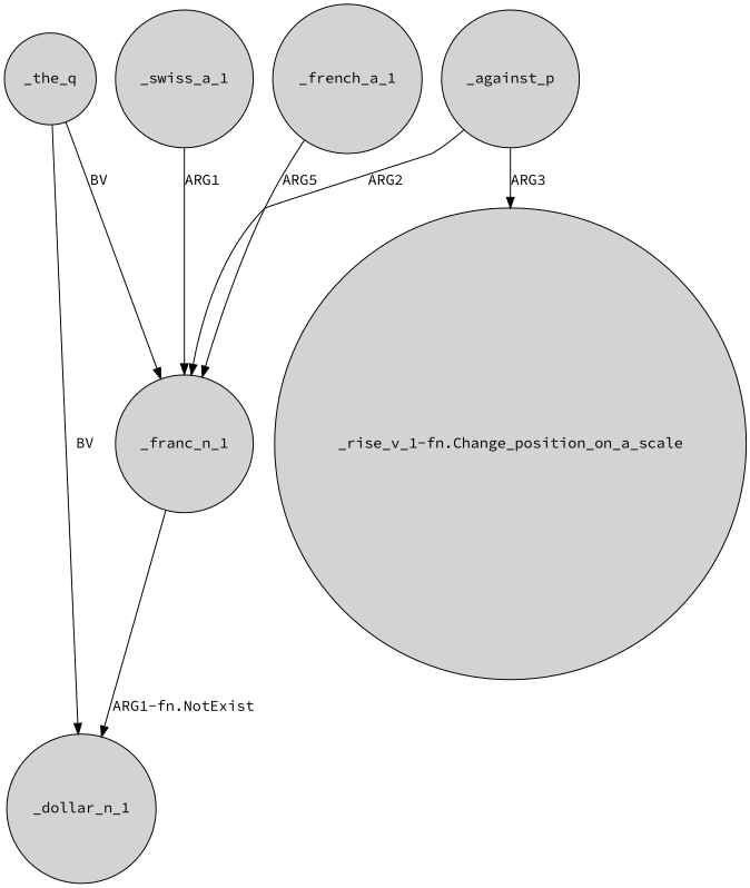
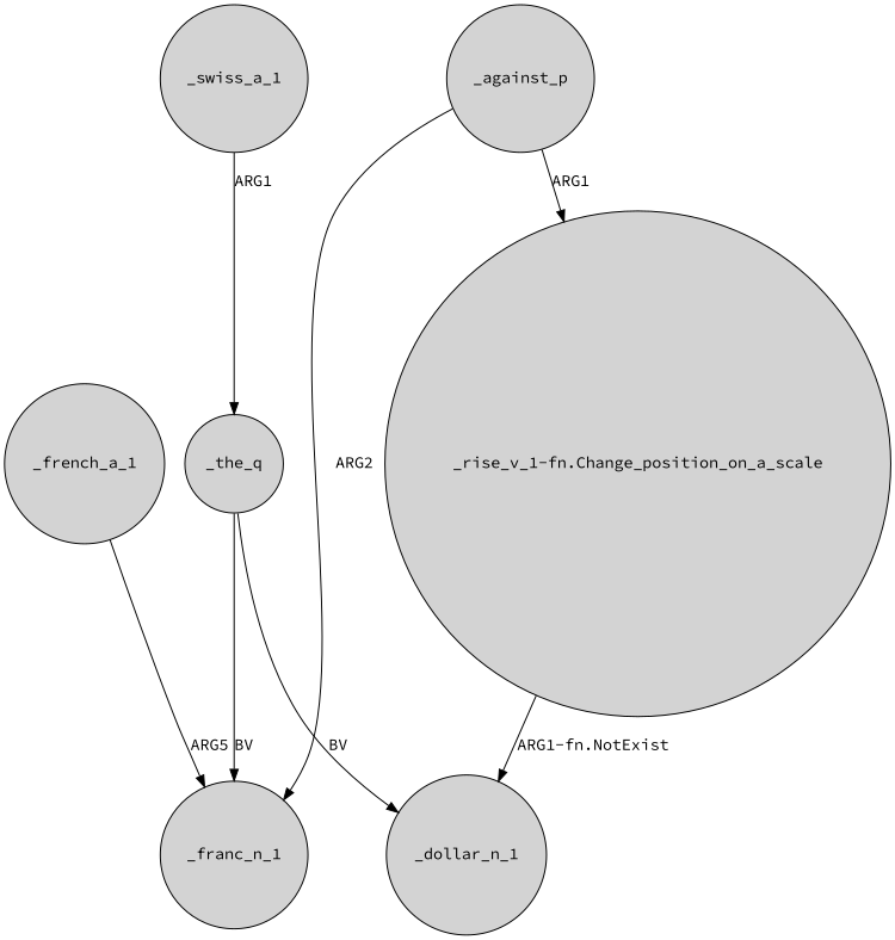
  digraph {
    fontname="Source Code Pro"
    node [fontname="Source Code Pro" shape=circle style=filled]
    edge [fontname="Source Code Pro"]
    _the_q
    _dollar_n_1
    _franc_n_1
    "_rise_v_1-fn.Change_position_on_a_scale"
    _french_a_1
    _against_p
    _swiss_a_1
    _the_q -> _dollar_n_1 [label=BV]
    _the_q -> _franc_n_1 [label=BV]
-   _franc_n_1 -> _dollar_n_1 [label="ARG1-fn.NotExist"]
+   "_rise_v_1-fn.Change_position_on_a_scale" -> _dollar_n_1 [label="ARG1-fn.NotExist"]
    _french_a_1 -> _franc_n_1 [label=ARG5]
    _against_p -> _franc_n_1 [label=ARG2]
-   _against_p -> "_rise_v_1-fn.Change_position_on_a_scale" [label=ARG3]
-   _swiss_a_1 -> _franc_n_1 [label=ARG1]
+   _against_p -> "_rise_v_1-fn.Change_position_on_a_scale" [label=ARG1]
+   _swiss_a_1 -> _the_q [label=ARG1]
  }
